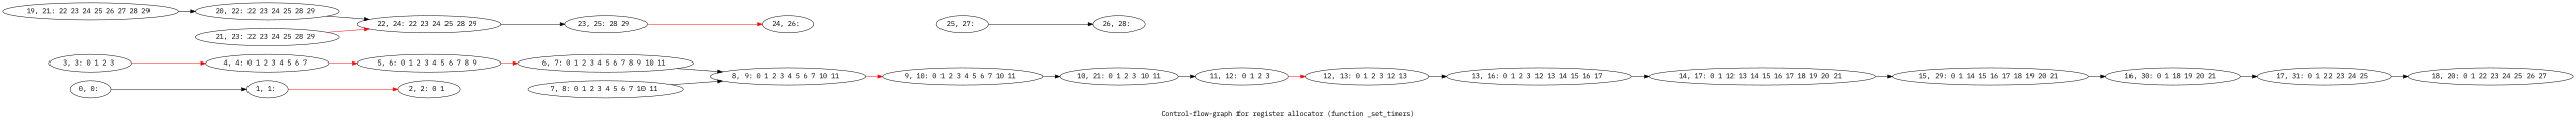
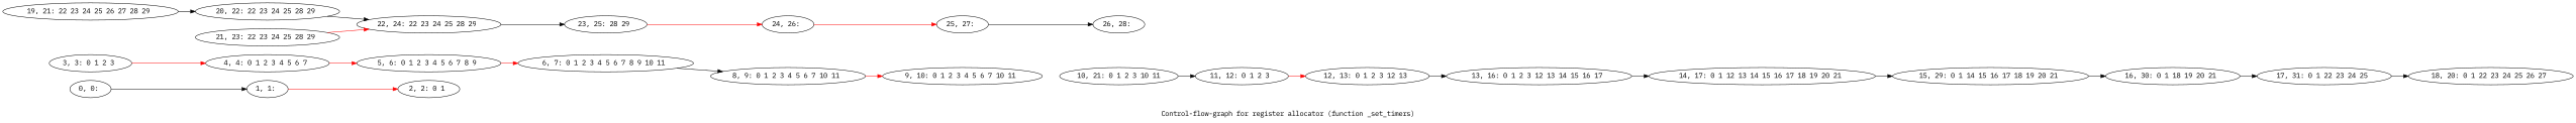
  digraph {
    fontname="IBM Plex Mono"
    label="Control-flow-graph for register allocator (function _set_timers)"
    rankdir=LR
    node [fontname="IBM Plex Mono"]
    edge [color=black fontname="IBM Plex Mono"]
    n1 [label="0, 0: "]
    n2 [label="1, 1: "]
    n3 [label="2, 2: 0 1 "]
    n4 [label="3, 3: 0 1 2 3 "]
    n5 [label="4, 4: 0 1 2 3 4 5 6 7 "]
    n6 [label="5, 6: 0 1 2 3 4 5 6 7 8 9 "]
    n7 [label="6, 7: 0 1 2 3 4 5 6 7 8 9 10 11 "]
    n8 [label="8, 9: 0 1 2 3 4 5 6 7 10 11 "]
-   n9 [label="7, 8: 0 1 2 3 4 5 6 7 10 11 "]
    n10 [label="9, 10: 0 1 2 3 4 5 6 7 10 11 "]
    n11 [label="10, 21: 0 1 2 3 10 11"]
    n12 [label="11, 12: 0 1 2 3 "]
    n13 [label="12, 13: 0 1 2 3 12 13 "]
    n14 [label="13, 16: 0 1 2 3 12 13 14 15 16 17 "]
    n15 [label="14, 17: 0 1 12 13 14 15 16 17 18 19 20 21 "]
    n16 [label="15, 29: 0 1 14 15 16 17 18 19 20 21 "]
    n17 [label="16, 30: 0 1 18 19 20 21 "]
    n18 [label="17, 31: 0 1 22 23 24 25 "]
    n19 [label="18, 20: 0 1 22 23 24 25 26 27 "]
    n20 [label="19, 21: 22 23 24 25 26 27 28 29 "]
    n21 [label="20, 22: 22 23 24 25 28 29 "]
    n22 [label="22, 24: 22 23 24 25 28 29 "]
    n23 [label="21, 23: 22 23 24 25 28 29 "]
    n24 [label="23, 25: 28 29 "]
    n25 [label="24, 26: "]
    n26 [label="25, 27: "]
    n27 [label="26, 28: "]
    n1 -> n2
    n2 -> n3 [color=red]
    n4 -> n5 [color=red]
    n5 -> n6 [color=red]
    n6 -> n7 [color=red]
    n7 -> n8
    n8 -> n10 [color=red]
-   n9 -> n8
-   n10 -> n11
    n11 -> n12
    n12 -> n13 [color=red]
    n13 -> n14
    n14 -> n15
    n15 -> n16
    n16 -> n17
    n17 -> n18
    n18 -> n19
    n20 -> n21
    n21 -> n22
    n22 -> n24
    n23 -> n22 [color=red]
    n24 -> n25 [color=red]
+   n25 -> n26 [color=red]
    n26 -> n27
  }
